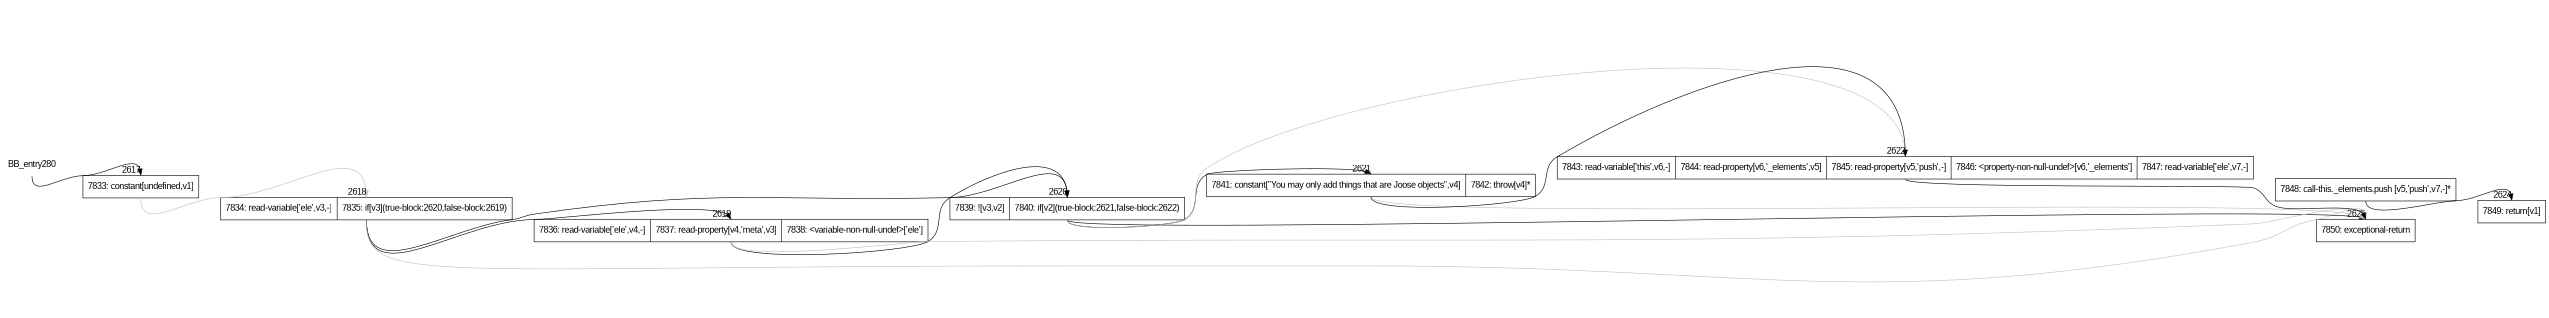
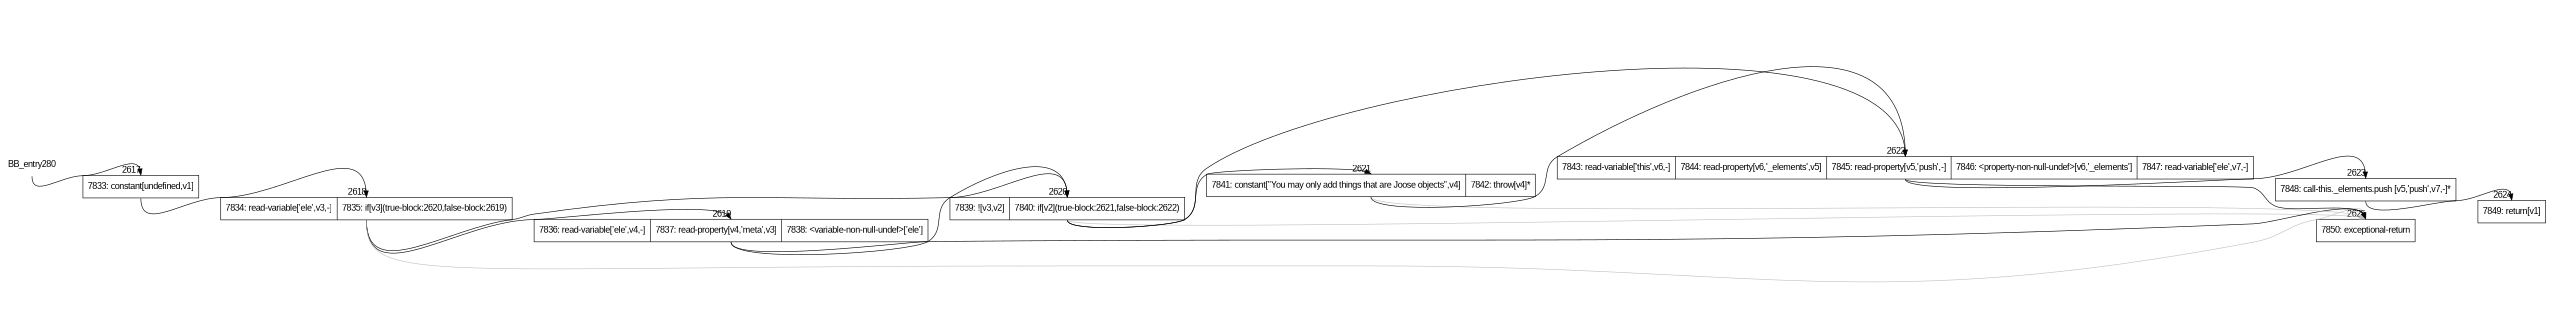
  digraph {
    fontname="Liberation Sans"
    rankdir=LR
    node [fontname="Liberation Sans" shape=record]
    edge [fontname="Liberation Sans" headport=n tailport=s]
    n1 [label=BB_entry280 shape=none]
    n2 [label="{7833: constant[undefined,v1]}"]
    n3 [label="{7834: read-variable['ele',v3,-]|7835: if[v3](true-block:2620,false-block:2619)}"]
    n4 [label="{7839: ![v3,v2]|7840: if[v2](true-block:2621,false-block:2622)}"]
    n5 [label="{7836: read-variable['ele',v4,-]|7837: read-property[v4,'meta',v3]|7838: \<variable-non-null-undef\>['ele']}"]
    n6 [label="{7850: exceptional-return}"]
    n7 [label="{7841: constant[\"You may only add things that are Joose objects\",v4]|7842: throw[v4]*}"]
    n8 [label="{7843: read-variable['this',v6,-]|7844: read-property[v6,'_elements',v5]|7845: read-property[v5,'push',-]|7846: \<property-non-null-undef\>[v6,'_elements']|7847: read-variable['ele',v7,-]}"]
    n9 [label="{7848: call-this._elements.push [v5,'push',v7,-]*}"]
    n10 [label="{7849: return[v1]}"]
    n1 -> n2 [headlabel="    2617"]
-   n2 -> n3 [headlabel="      2618" color=gray]
+   n2 -> n3 [headlabel="      2618"]
    n3 -> n4 [headlabel="      2620"]
    n3 -> n5 [headlabel="      2619"]
    n3 -> n6 [color=gray headlabel="      2625"]
-   n4 -> n6 [color=black]
+   n4 -> n6 [color=gray]
    n4 -> n7 [headlabel="      2621"]
-   n4 -> n8 [headlabel="      2622" color=gray]
+   n4 -> n8 [headlabel="      2622"]
    n5 -> n4
-   n5 -> n6 [color=gray]
+   n5 -> n6 [color=black]
    n7 -> n6 [color=gray]
    n7 -> n8
    n8 -> n6 [color=black]
+   n8 -> n9 [headlabel="      2623"]
    n9 -> n10 [headlabel="      2624"]
  }
